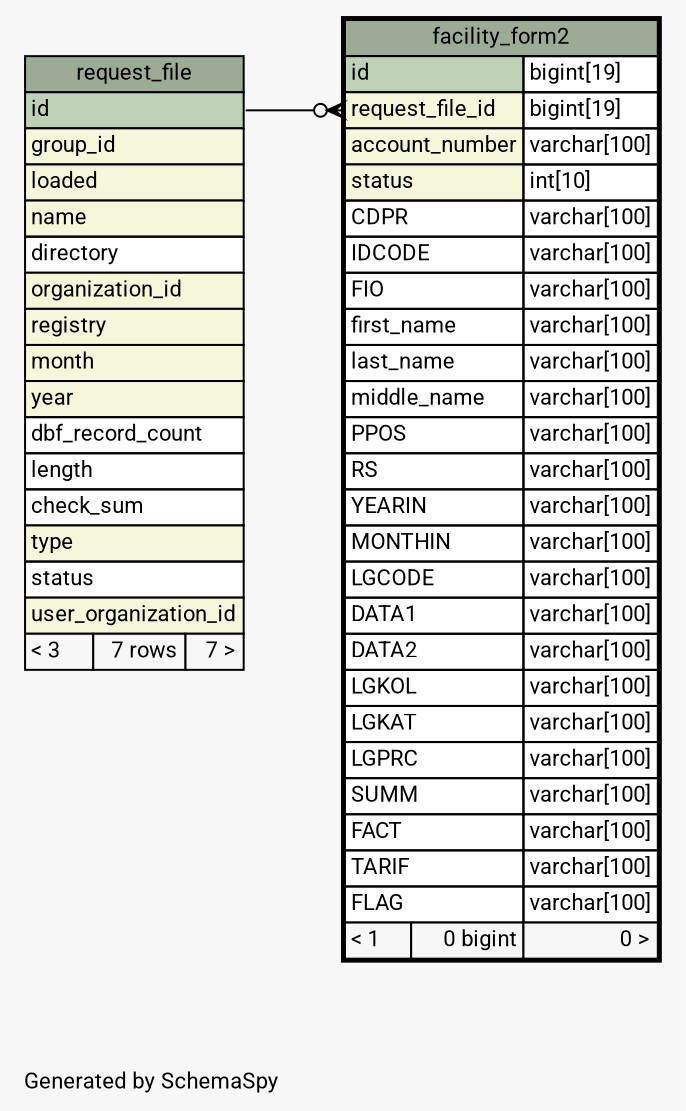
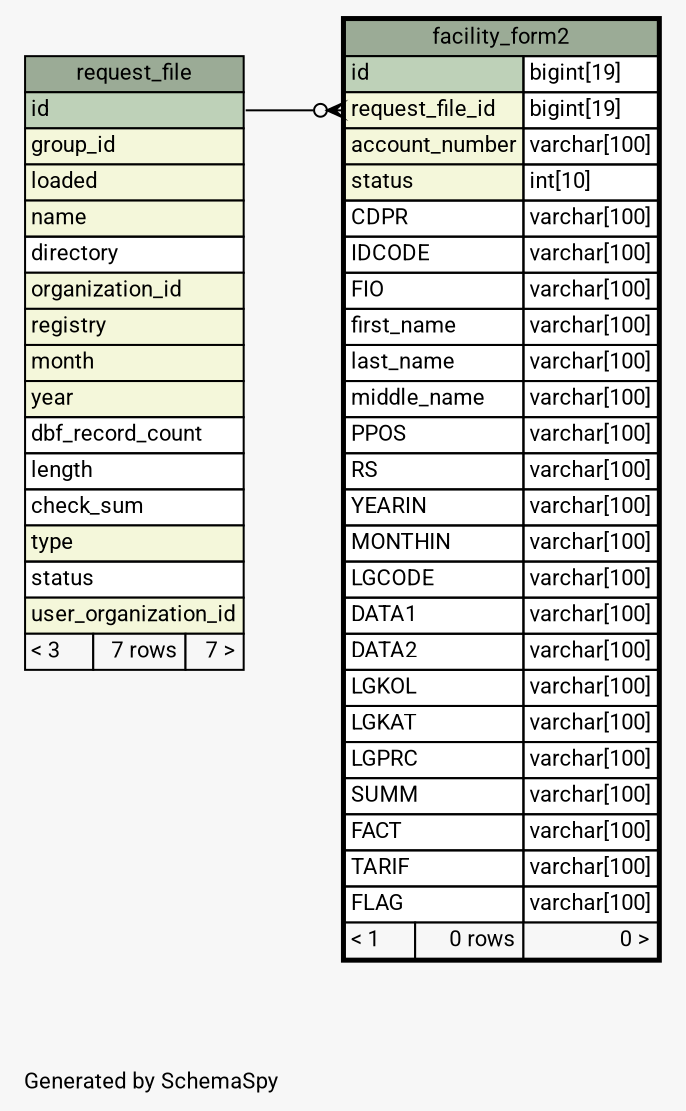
  digraph {
    bgcolor="#f7f7f7"
    fontname=Roboto
    fontsize=11
    label="\nGenerated by SchemaSpy"
    labeljust=l
    nodesep=0.18
    rankdir=RL
    ranksep=0.46
    node [fontname=Roboto fontsize=11 shape=plaintext]
-   n1 [label=<     <TABLE BORDER="2" CELLBORDER="1" CELLSPACING="0" BGCOLOR="#ffffff">       <TR><TD COLSPAN="3" BGCOLOR="#9bab96" ALIGN="CENTER">facility_form2</TD></TR>       <TR><TD PORT="id" COLSPAN="2" BGCOLOR="#bed1b8" ALIGN="LEFT">id</TD><TD PORT="id.type" ALIGN="LEFT">bigint[19]</TD></TR>       <TR><TD PORT="request_file_id" COLSPAN="2" BGCOLOR="#f4f7da" ALIGN="LEFT">request_file_id</TD><TD PORT="request_file_id.type" ALIGN="LEFT">bigint[19]</TD></TR>       <TR><TD PORT="account_number" COLSPAN="2" BGCOLOR="#f4f7da" ALIGN="LEFT">account_number</TD><TD PORT="account_number.type" ALIGN="LEFT">varchar[100]</TD></TR>       <TR><TD PORT="status" COLSPAN="2" BGCOLOR="#f4f7da" ALIGN="LEFT">status</TD><TD PORT="status.type" ALIGN="LEFT">int[10]</TD></TR>       <TR><TD PORT="CDPR" COLSPAN="2" ALIGN="LEFT">CDPR</TD><TD PORT="CDPR.type" ALIGN="LEFT">varchar[100]</TD></TR>       <TR><TD PORT="IDCODE" COLSPAN="2" ALIGN="LEFT">IDCODE</TD><TD PORT="IDCODE.type" ALIGN="LEFT">varchar[100]</TD></TR>       <TR><TD PORT="FIO" COLSPAN="2" ALIGN="LEFT">FIO</TD><TD PORT="FIO.type" ALIGN="LEFT">varchar[100]</TD></TR>       <TR><TD PORT="first_name" COLSPAN="2" ALIGN="LEFT">first_name</TD><TD PORT="first_name.type" ALIGN="LEFT">varchar[100]</TD></TR>       <TR><TD PORT="last_name" COLSPAN="2" ALIGN="LEFT">last_name</TD><TD PORT="last_name.type" ALIGN="LEFT">varchar[100]</TD></TR>       <TR><TD PORT="middle_name" COLSPAN="2" ALIGN="LEFT">middle_name</TD><TD PORT="middle_name.type" ALIGN="LEFT">varchar[100]</TD></TR>       <TR><TD PORT="PPOS" COLSPAN="2" ALIGN="LEFT">PPOS</TD><TD PORT="PPOS.type" ALIGN="LEFT">varchar[100]</TD></TR>       <TR><TD PORT="RS" COLSPAN="2" ALIGN="LEFT">RS</TD><TD PORT="RS.type" ALIGN="LEFT">varchar[100]</TD></TR>       <TR><TD PORT="YEARIN" COLSPAN="2" ALIGN="LEFT">YEARIN</TD><TD PORT="YEARIN.type" ALIGN="LEFT">varchar[100]</TD></TR>       <TR><TD PORT="MONTHIN" COLSPAN="2" ALIGN="LEFT">MONTHIN</TD><TD PORT="MONTHIN.type" ALIGN="LEFT">varchar[100]</TD></TR>       <TR><TD PORT="LGCODE" COLSPAN="2" ALIGN="LEFT">LGCODE</TD><TD PORT="LGCODE.type" ALIGN="LEFT">varchar[100]</TD></TR>       <TR><TD PORT="DATA1" COLSPAN="2" ALIGN="LEFT">DATA1</TD><TD PORT="DATA1.type" ALIGN="LEFT">varchar[100]</TD></TR>       <TR><TD PORT="DATA2" COLSPAN="2" ALIGN="LEFT">DATA2</TD><TD PORT="DATA2.type" ALIGN="LEFT">varchar[100]</TD></TR>       <TR><TD PORT="LGKOL" COLSPAN="2" ALIGN="LEFT">LGKOL</TD><TD PORT="LGKOL.type" ALIGN="LEFT">varchar[100]</TD></TR>       <TR><TD PORT="LGKAT" COLSPAN="2" ALIGN="LEFT">LGKAT</TD><TD PORT="LGKAT.type" ALIGN="LEFT">varchar[100]</TD></TR>       <TR><TD PORT="LGPRC" COLSPAN="2" ALIGN="LEFT">LGPRC</TD><TD PORT="LGPRC.type" ALIGN="LEFT">varchar[100]</TD></TR>       <TR><TD PORT="SUMM" COLSPAN="2" ALIGN="LEFT">SUMM</TD><TD PORT="SUMM.type" ALIGN="LEFT">varchar[100]</TD></TR>       <TR><TD PORT="FACT" COLSPAN="2" ALIGN="LEFT">FACT</TD><TD PORT="FACT.type" ALIGN="LEFT">varchar[100]</TD></TR>       <TR><TD PORT="TARIF" COLSPAN="2" ALIGN="LEFT">TARIF</TD><TD PORT="TARIF.type" ALIGN="LEFT">varchar[100]</TD></TR>       <TR><TD PORT="FLAG" COLSPAN="2" ALIGN="LEFT">FLAG</TD><TD PORT="FLAG.type" ALIGN="LEFT">varchar[100]</TD></TR>       <TR><TD ALIGN="LEFT" BGCOLOR="#f7f7f7">&lt; 1</TD><TD ALIGN="RIGHT" BGCOLOR="#f7f7f7">0 bigint</TD><TD ALIGN="RIGHT" BGCOLOR="#f7f7f7">0 &gt;</TD></TR>     </TABLE>>]
+   n1 [label=<     <TABLE BORDER="2" CELLBORDER="1" CELLSPACING="0" BGCOLOR="#ffffff">       <TR><TD COLSPAN="3" BGCOLOR="#9bab96" ALIGN="CENTER">facility_form2</TD></TR>       <TR><TD PORT="id" COLSPAN="2" BGCOLOR="#bed1b8" ALIGN="LEFT">id</TD><TD PORT="id.type" ALIGN="LEFT">bigint[19]</TD></TR>       <TR><TD PORT="request_file_id" COLSPAN="2" BGCOLOR="#f4f7da" ALIGN="LEFT">request_file_id</TD><TD PORT="request_file_id.type" ALIGN="LEFT">bigint[19]</TD></TR>       <TR><TD PORT="account_number" COLSPAN="2" BGCOLOR="#f4f7da" ALIGN="LEFT">account_number</TD><TD PORT="account_number.type" ALIGN="LEFT">varchar[100]</TD></TR>       <TR><TD PORT="status" COLSPAN="2" BGCOLOR="#f4f7da" ALIGN="LEFT">status</TD><TD PORT="status.type" ALIGN="LEFT">int[10]</TD></TR>       <TR><TD PORT="CDPR" COLSPAN="2" ALIGN="LEFT">CDPR</TD><TD PORT="CDPR.type" ALIGN="LEFT">varchar[100]</TD></TR>       <TR><TD PORT="IDCODE" COLSPAN="2" ALIGN="LEFT">IDCODE</TD><TD PORT="IDCODE.type" ALIGN="LEFT">varchar[100]</TD></TR>       <TR><TD PORT="FIO" COLSPAN="2" ALIGN="LEFT">FIO</TD><TD PORT="FIO.type" ALIGN="LEFT">varchar[100]</TD></TR>       <TR><TD PORT="first_name" COLSPAN="2" ALIGN="LEFT">first_name</TD><TD PORT="first_name.type" ALIGN="LEFT">varchar[100]</TD></TR>       <TR><TD PORT="last_name" COLSPAN="2" ALIGN="LEFT">last_name</TD><TD PORT="last_name.type" ALIGN="LEFT">varchar[100]</TD></TR>       <TR><TD PORT="middle_name" COLSPAN="2" ALIGN="LEFT">middle_name</TD><TD PORT="middle_name.type" ALIGN="LEFT">varchar[100]</TD></TR>       <TR><TD PORT="PPOS" COLSPAN="2" ALIGN="LEFT">PPOS</TD><TD PORT="PPOS.type" ALIGN="LEFT">varchar[100]</TD></TR>       <TR><TD PORT="RS" COLSPAN="2" ALIGN="LEFT">RS</TD><TD PORT="RS.type" ALIGN="LEFT">varchar[100]</TD></TR>       <TR><TD PORT="YEARIN" COLSPAN="2" ALIGN="LEFT">YEARIN</TD><TD PORT="YEARIN.type" ALIGN="LEFT">varchar[100]</TD></TR>       <TR><TD PORT="MONTHIN" COLSPAN="2" ALIGN="LEFT">MONTHIN</TD><TD PORT="MONTHIN.type" ALIGN="LEFT">varchar[100]</TD></TR>       <TR><TD PORT="LGCODE" COLSPAN="2" ALIGN="LEFT">LGCODE</TD><TD PORT="LGCODE.type" ALIGN="LEFT">varchar[100]</TD></TR>       <TR><TD PORT="DATA1" COLSPAN="2" ALIGN="LEFT">DATA1</TD><TD PORT="DATA1.type" ALIGN="LEFT">varchar[100]</TD></TR>       <TR><TD PORT="DATA2" COLSPAN="2" ALIGN="LEFT">DATA2</TD><TD PORT="DATA2.type" ALIGN="LEFT">varchar[100]</TD></TR>       <TR><TD PORT="LGKOL" COLSPAN="2" ALIGN="LEFT">LGKOL</TD><TD PORT="LGKOL.type" ALIGN="LEFT">varchar[100]</TD></TR>       <TR><TD PORT="LGKAT" COLSPAN="2" ALIGN="LEFT">LGKAT</TD><TD PORT="LGKAT.type" ALIGN="LEFT">varchar[100]</TD></TR>       <TR><TD PORT="LGPRC" COLSPAN="2" ALIGN="LEFT">LGPRC</TD><TD PORT="LGPRC.type" ALIGN="LEFT">varchar[100]</TD></TR>       <TR><TD PORT="SUMM" COLSPAN="2" ALIGN="LEFT">SUMM</TD><TD PORT="SUMM.type" ALIGN="LEFT">varchar[100]</TD></TR>       <TR><TD PORT="FACT" COLSPAN="2" ALIGN="LEFT">FACT</TD><TD PORT="FACT.type" ALIGN="LEFT">varchar[100]</TD></TR>       <TR><TD PORT="TARIF" COLSPAN="2" ALIGN="LEFT">TARIF</TD><TD PORT="TARIF.type" ALIGN="LEFT">varchar[100]</TD></TR>       <TR><TD PORT="FLAG" COLSPAN="2" ALIGN="LEFT">FLAG</TD><TD PORT="FLAG.type" ALIGN="LEFT">varchar[100]</TD></TR>       <TR><TD ALIGN="LEFT" BGCOLOR="#f7f7f7">&lt; 1</TD><TD ALIGN="RIGHT" BGCOLOR="#f7f7f7">0 rows</TD><TD ALIGN="RIGHT" BGCOLOR="#f7f7f7">0 &gt;</TD></TR>     </TABLE>>]
    n2 [label=<     <TABLE BORDER="0" CELLBORDER="1" CELLSPACING="0" BGCOLOR="#ffffff">       <TR><TD COLSPAN="3" BGCOLOR="#9bab96" ALIGN="CENTER">request_file</TD></TR>       <TR><TD PORT="id" COLSPAN="3" BGCOLOR="#bed1b8" ALIGN="LEFT">id</TD></TR>       <TR><TD PORT="group_id" COLSPAN="3" BGCOLOR="#f4f7da" ALIGN="LEFT">group_id</TD></TR>       <TR><TD PORT="loaded" COLSPAN="3" BGCOLOR="#f4f7da" ALIGN="LEFT">loaded</TD></TR>       <TR><TD PORT="name" COLSPAN="3" BGCOLOR="#f4f7da" ALIGN="LEFT">name</TD></TR>       <TR><TD PORT="directory" COLSPAN="3" ALIGN="LEFT">directory</TD></TR>       <TR><TD PORT="organization_id" COLSPAN="3" BGCOLOR="#f4f7da" ALIGN="LEFT">organization_id</TD></TR>       <TR><TD PORT="registry" COLSPAN="3" BGCOLOR="#f4f7da" ALIGN="LEFT">registry</TD></TR>       <TR><TD PORT="month" COLSPAN="3" BGCOLOR="#f4f7da" ALIGN="LEFT">month</TD></TR>       <TR><TD PORT="year" COLSPAN="3" BGCOLOR="#f4f7da" ALIGN="LEFT">year</TD></TR>       <TR><TD PORT="dbf_record_count" COLSPAN="3" ALIGN="LEFT">dbf_record_count</TD></TR>       <TR><TD PORT="length" COLSPAN="3" ALIGN="LEFT">length</TD></TR>       <TR><TD PORT="check_sum" COLSPAN="3" ALIGN="LEFT">check_sum</TD></TR>       <TR><TD PORT="type" COLSPAN="3" BGCOLOR="#f4f7da" ALIGN="LEFT">type</TD></TR>       <TR><TD PORT="status" COLSPAN="3" ALIGN="LEFT">status</TD></TR>       <TR><TD PORT="user_organization_id" COLSPAN="3" BGCOLOR="#f4f7da" ALIGN="LEFT">user_organization_id</TD></TR>       <TR><TD ALIGN="LEFT" BGCOLOR="#f7f7f7">&lt; 3</TD><TD ALIGN="RIGHT" BGCOLOR="#f7f7f7">7 rows</TD><TD ALIGN="RIGHT" BGCOLOR="#f7f7f7">7 &gt;</TD></TR>     </TABLE>>]
    n1 -> n2 [arrowhead=none arrowsize=0.8 arrowtail=crowodot dir=back headport="id:e" tailport="request_file_id:w" fontname=Roboto]
  }
